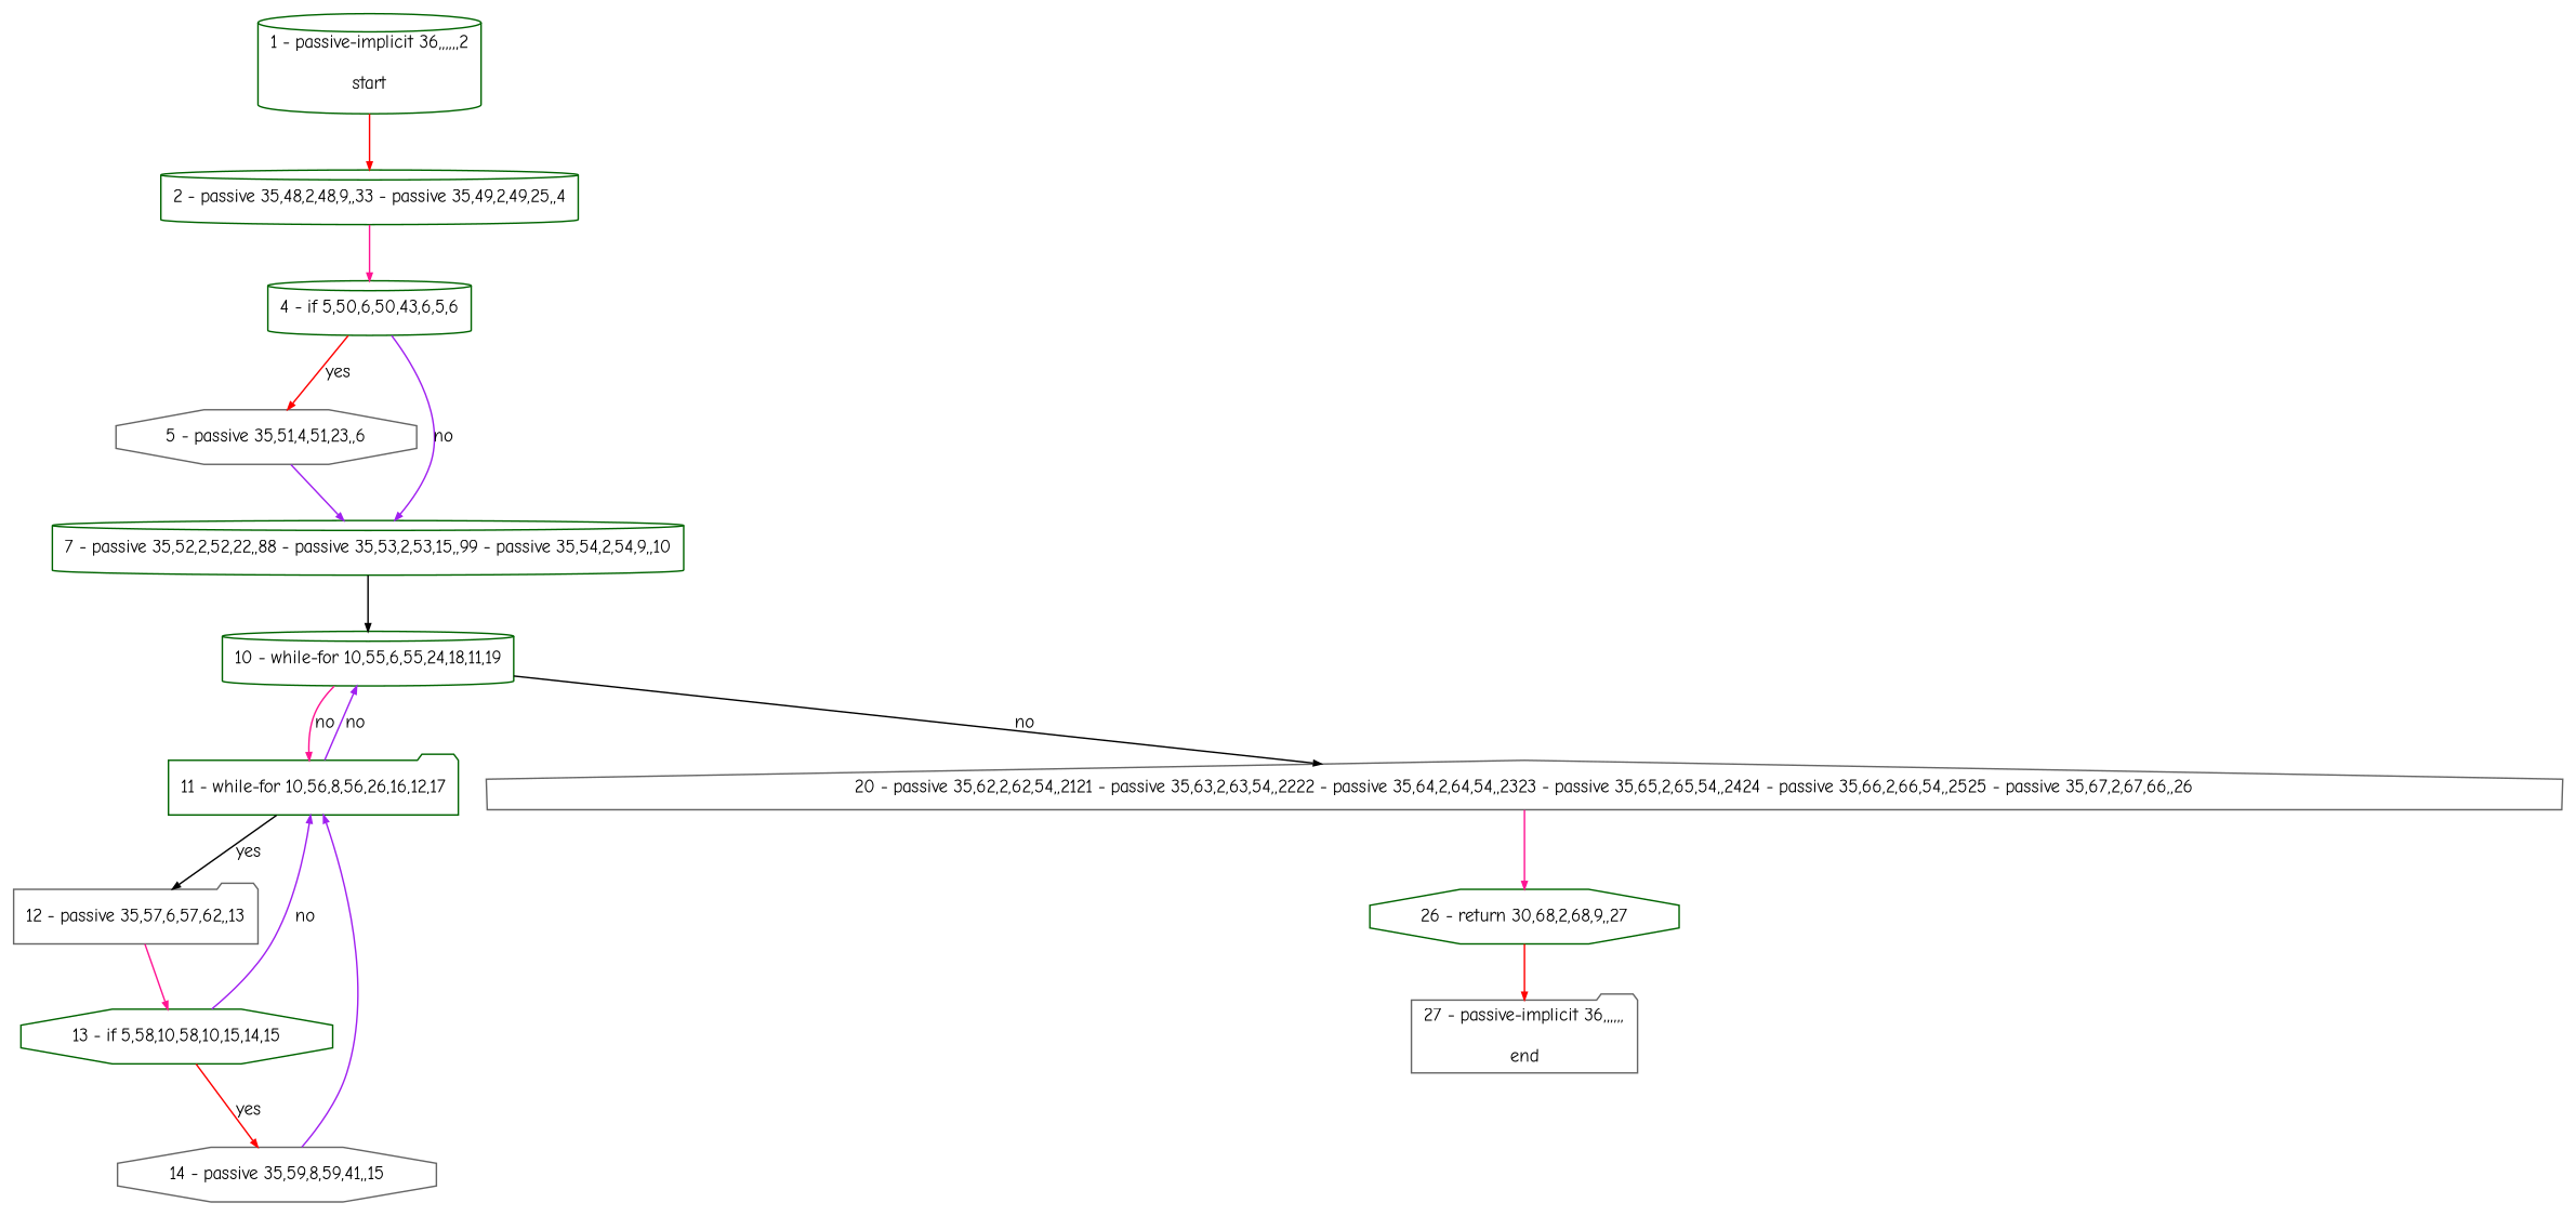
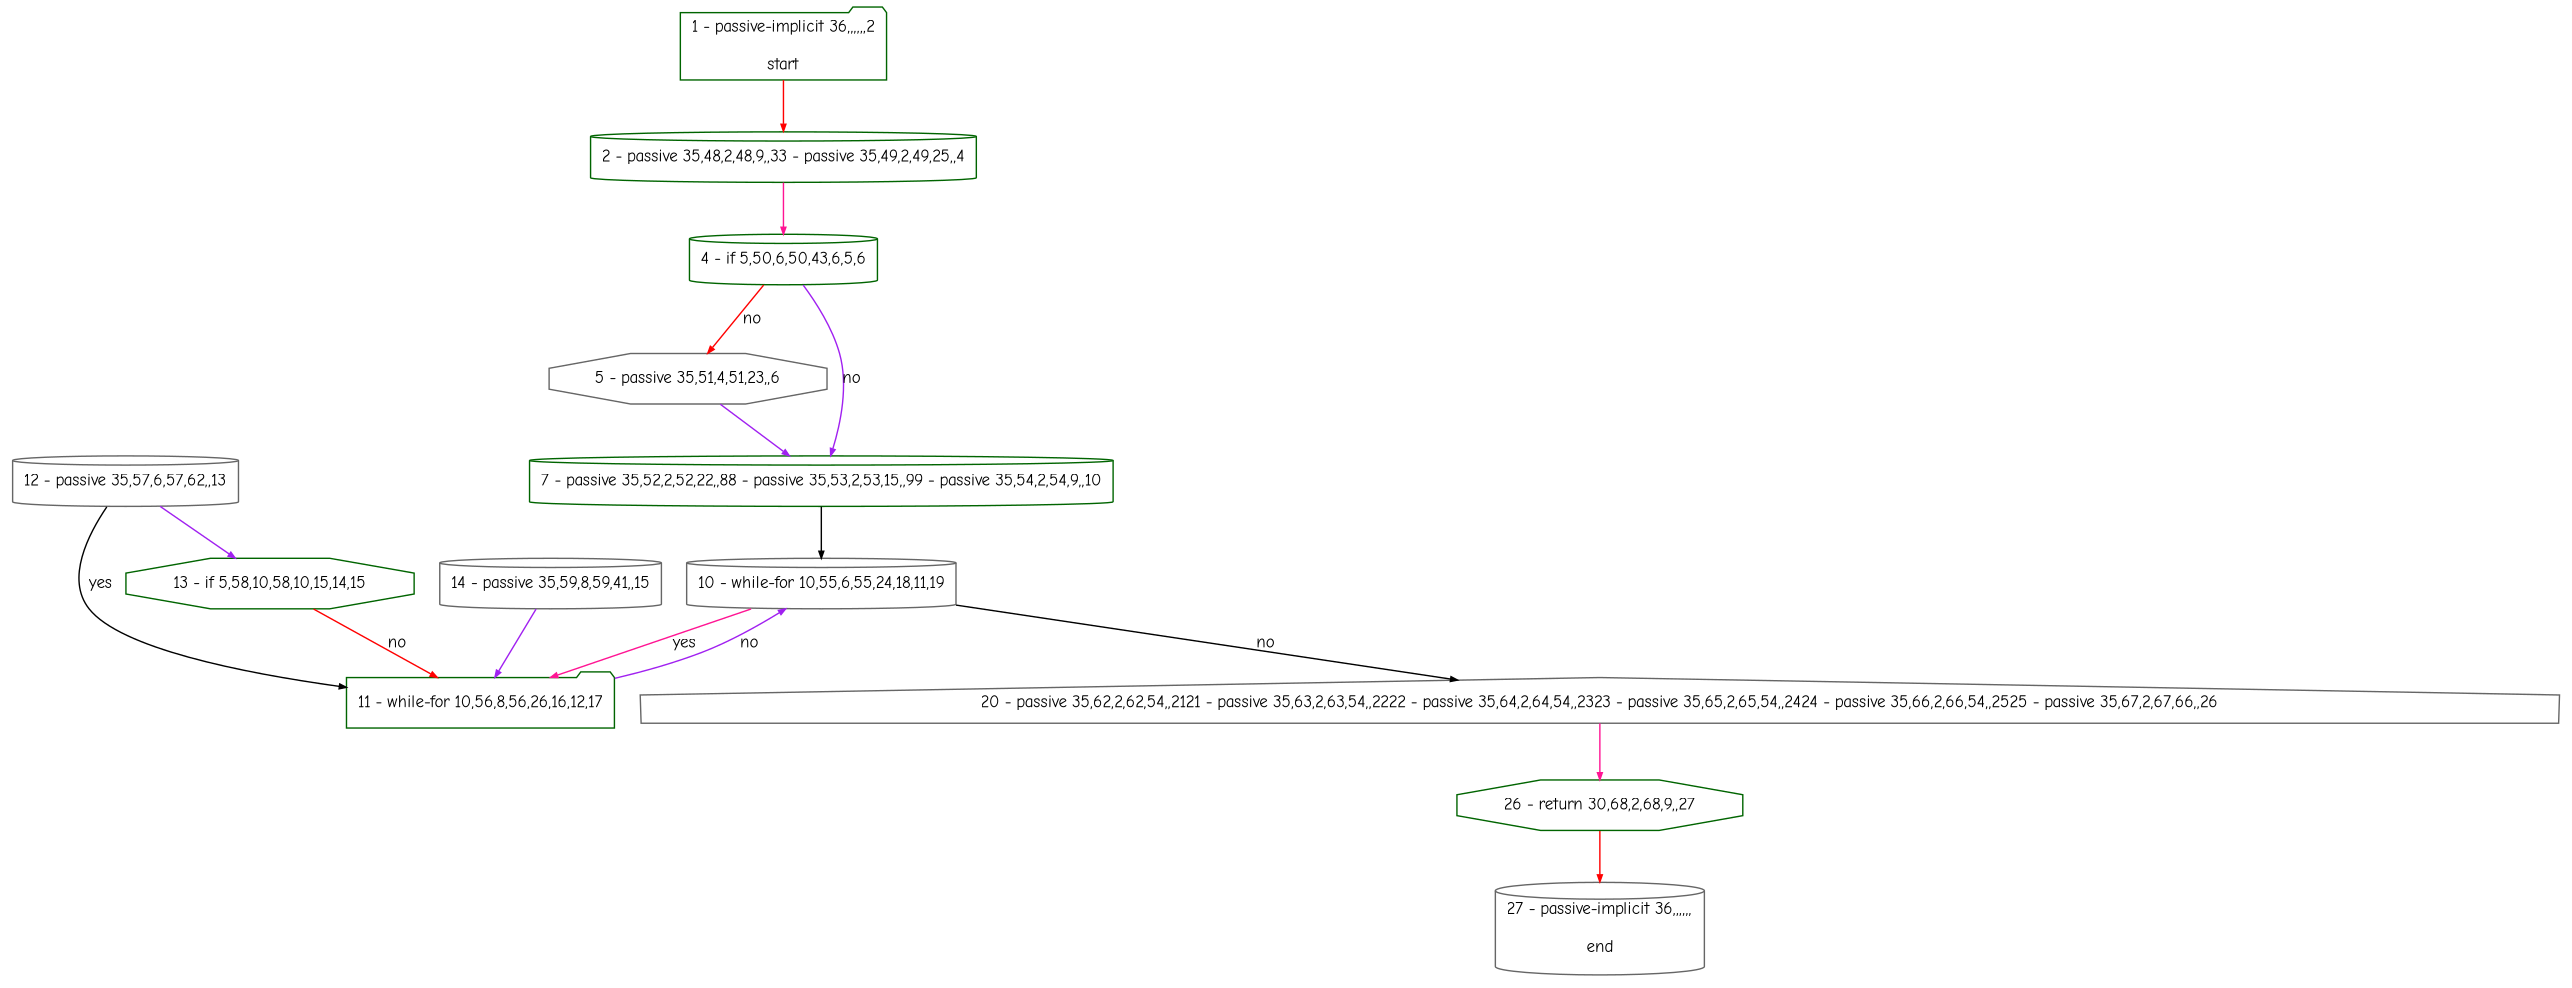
  digraph {
    bgcolor=white
    compound=true
    fillcolor="#FFFFCC"
    fontname="Comic Neue"
    fontsize=12
    pack=true
    packmode=clust
    style="rounded,filled"
    node [color=darkgreen compound=true fillcolor="#ffffff" fixedsize=false fontname="Comic Neue" fontsize=12 node_initialized=no shape=cylinder style=filled]
    edge [arrowhead=normal arrowsize=0.5 arrowtail=none color=red compound=true dir=forward fontcolor=black fontname="Comic Neue" fontsize=12]
    n1 [label="2 - passive 35,48,2,48,9,,33 - passive 35,49,2,49,25,,4"]
    n2 [label="4 - if 5,50,6,50,43,6,5,6"]
    n3 [color=gray40 label="5 - passive 35,51,4,51,23,,6" shape=octagon]
    n4 [label="7 - passive 35,52,2,52,22,,88 - passive 35,53,2,53,15,,99 - passive 35,54,2,54,9,,10"]
-   n5 [label="1 - passive-implicit 36,,,,,,2\n\nstart"]
-   n6 [label="10 - while-for 10,55,6,55,24,18,11,19"]
+   n5 [label="1 - passive-implicit 36,,,,,,2\n\nstart" shape=folder]
+   n6 [color=gray40 label="10 - while-for 10,55,6,55,24,18,11,19"]
    n7 [label="11 - while-for 10,56,8,56,26,16,12,17" shape=folder]
    n8 [color=gray40 label="20 - passive 35,62,2,62,54,,2121 - passive 35,63,2,63,54,,2222 - passive 35,64,2,64,54,,2323 - passive 35,65,2,65,54,,2424 - passive 35,66,2,66,54,,2525 - passive 35,67,2,67,66,,26" shape=house]
-   n9 [color=gray40 label="12 - passive 35,57,6,57,62,,13" shape=folder]
+   n9 [color=gray40 label="12 - passive 35,57,6,57,62,,13"]
    n10 [label="26 - return 30,68,2,68,9,,27" shape=octagon]
    n11 [label="13 - if 5,58,10,58,10,15,14,15" shape=octagon]
-   n12 [color=gray40 label="27 - passive-implicit 36,,,,,,\n\nend" shape=folder]
-   n13 [color=gray40 label="14 - passive 35,59,8,59,41,,15" shape=octagon]
+   n12 [color=gray40 label="27 - passive-implicit 36,,,,,,\n\nend"]
+   n13 [color=gray40 label="14 - passive 35,59,8,59,41,,15"]
    n1 -> n2 [color=deeppink]
-   n2 -> n3 [label=yes]
+   n2 -> n3 [label=no]
    n2 -> n4 [color=purple label=no]
    n3 -> n4 [color=purple]
    n4 -> n6 [color=black]
    n5 -> n1
-   n6 -> n7 [color=deeppink label=no]
+   n6 -> n7 [color=deeppink label=yes]
    n6 -> n8 [color=black label=no]
    n7 -> n6 [color=purple label=no]
-   n7 -> n9 [color=black label=yes]
+   n9 -> n7 [color=black label=yes]
    n8 -> n10 [color=deeppink]
-   n9 -> n11 [color=deeppink]
+   n9 -> n11 [color=purple]
    n10 -> n12
-   n11 -> n7 [color=purple label=no]
-   n11 -> n13 [label=yes]
+   n11 -> n7 [label=no]
    n13 -> n7 [color=purple]
  }
